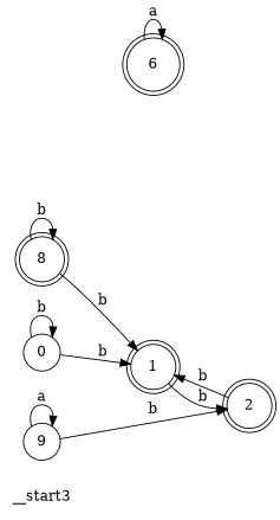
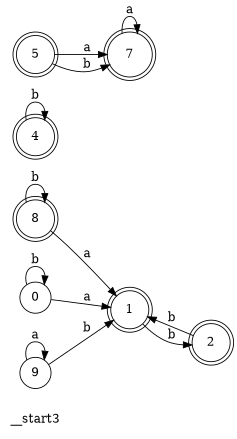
  digraph {
    rankdir=LR
    node [shape=doublecircle color=black fillcolor=white style="rounded,filled"]
    n1 [label=__start3 shape=none color="" fillcolor="" style=""]
    n2 [label=0 shape=circle style=filled]
    n3 [label=1]
    n4 [label=2]
    n5 [label=9 shape=circle style=filled]
-   n8 [label=6]
+   n6 [label=4]
+   n7 [label=5]
+   n8 [label=7]
    n9 [label=8]
    n2 -> n2 [label=b]
-   n2 -> n3 [label=b]
+   n2 -> n3 [label=a]
    n3 -> n4 [label=b]
    n4 -> n3 [label=b]
-   n5 -> n4 [label=b]
+   n5 -> n3 [label=b]
    n5 -> n5 [label=a]
+   n6 -> n6 [label=b]
+   n7 -> n8 [label=a]
+   n7 -> n8 [label=b]
    n8 -> n8 [label=a]
-   n9 -> n3 [label=b]
+   n9 -> n3 [label=a]
    n9 -> n9 [label=b]
  }
